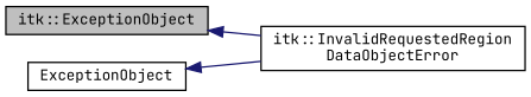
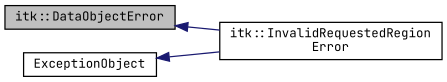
  digraph {
    fontname="JetBrains Mono"
    rankdir=LR
    node [color=black fillcolor=white fontname="JetBrains Mono" fontsize=10 shape=record style=filled]
    edge [color=midnightblue dir=back fontname="JetBrains Mono" fontsize=10 labelfontname=Helvetica labelfontsize=10 style=solid]
-   n1 [fillcolor=grey75 fontcolor=black height=0.2 label="itk::ExceptionObject" width=0.4]
-   n2 [height=0.2 label="itk::InvalidRequestedRegion\lDataObjectError" width=0.4]
+   n1 [fillcolor=grey75 fontcolor=black height=0.2 label="itk::DataObjectError" width=0.4]
+   n2 [height=0.2 label="itk::InvalidRequestedRegion\lError" width=0.4]
    n3 [height=0.2 label=ExceptionObject width=0.4]
    n1 -> n2
    n3 -> n2
  }
